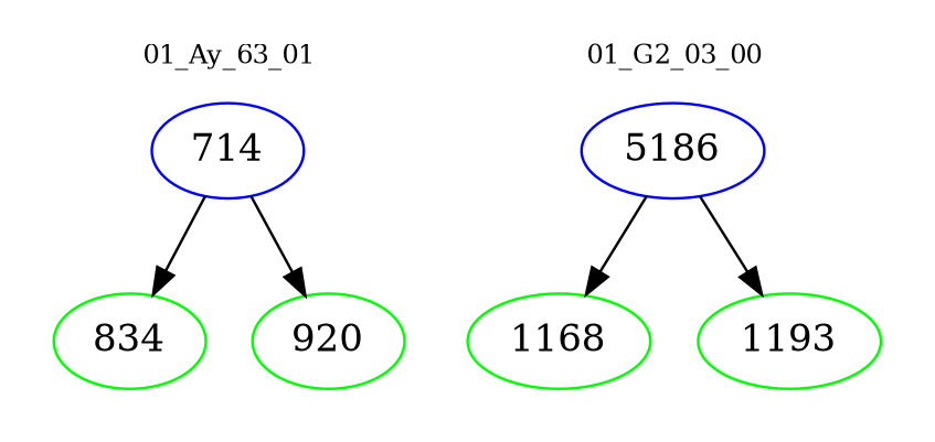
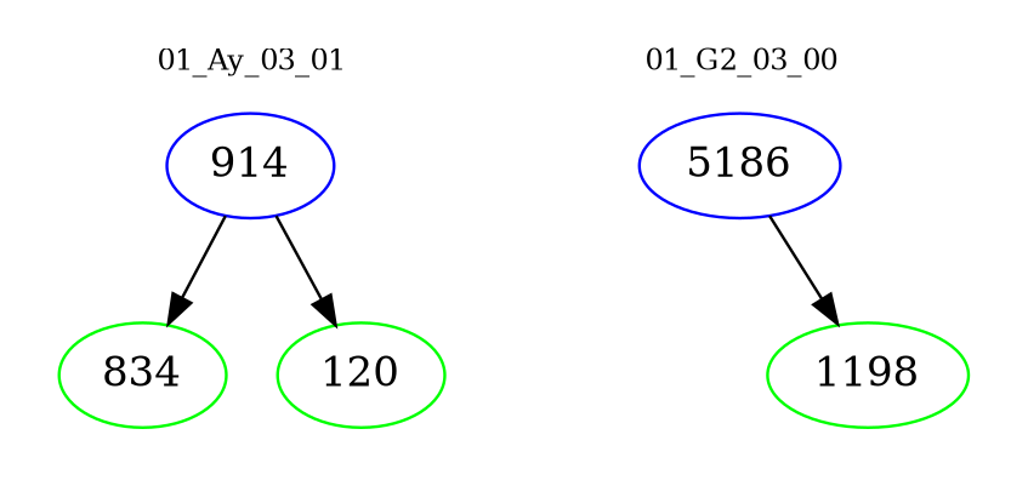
  digraph {
    node [color=green]
    edge [color=black]
-   n1 [color=blue label=714]
+   n1 [color=blue label=914]
    n2 [label=834]
-   n3 [label=920]
+   n3 [label=120]
    n4 [color=blue label=5186]
-   n5 [label=1168]
-   n6 [label=1193]
+   n6 [label=1198]
    subgraph cluster_1 {
      color=white
      fontsize=10
-     label="01_Ay_63_01"
+     label="01_Ay_03_01"
      n1
      n2
      n3
    }
    subgraph cluster_2 {
      color=white
      fontsize=10
      label="01_G2_03_00"
      n4
-     n5
      n6
    }
    n1 -> n2
    n1 -> n3
-   n4 -> n5
    n4 -> n6
  }
